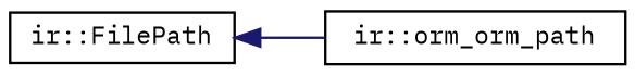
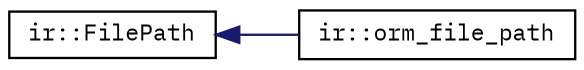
  digraph {
    rankdir=LR
    fontname="IBM Plex Mono"
    node [color=black fillcolor=white fontname="IBM Plex Mono" fontsize=10 shape=record style=filled]
    n1 [height=0.2 label="ir::FilePath" width=0.4]
-   n2 [height=0.2 label="ir::orm_orm_path" width=0.4]
+   n2 [height=0.2 label="ir::orm_file_path" width=0.4]
    n1 -> n2 [color=midnightblue dir=back fontname="IBM Plex Mono" fontsize=10 labelfontname=Helvetica labelfontsize=10 style=solid]
  }
